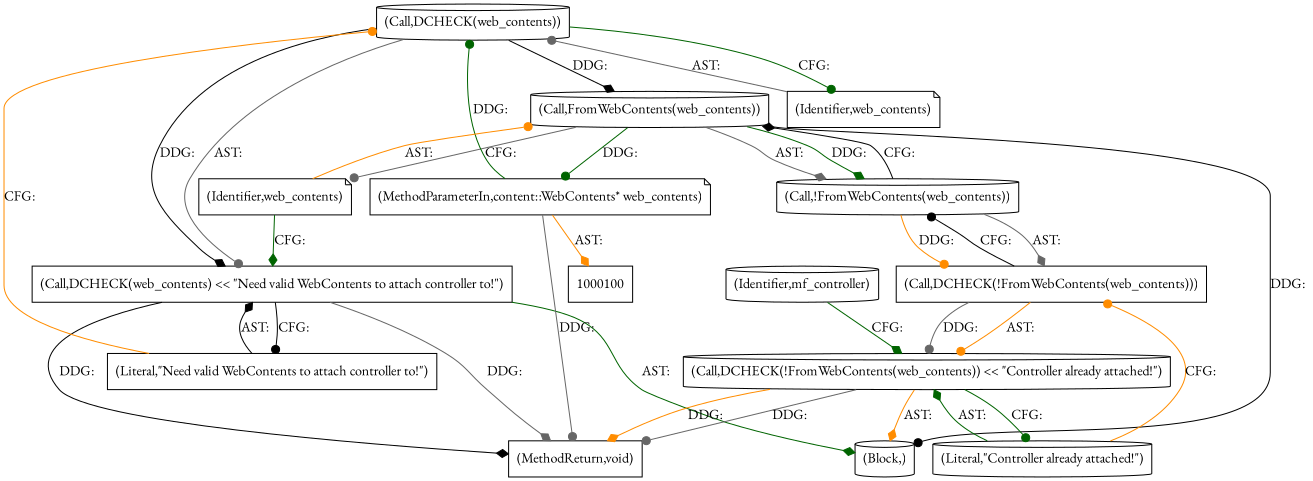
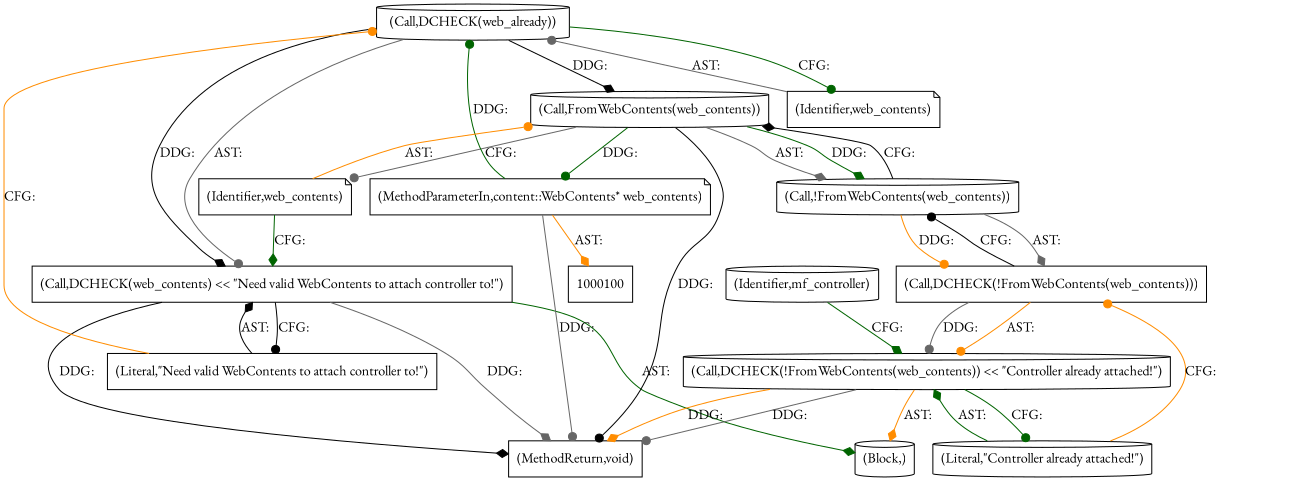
  digraph {
    fontname="EB Garamond"
    node [fontname="EB Garamond" shape=cylinder]
    edge [arrowhead=dot color=gray40 fontname="EB Garamond"]
-   n1 [label="(Call,DCHECK(web_contents))"]
+   n1 [label="(Call,DCHECK(web_already))"]
    n2 [label="(Call,DCHECK(web_contents) << \"Need valid WebContents to attach controller to!\")" shape=box]
    n3 [label="(Call,FromWebContents(web_contents))"]
    n4 [label="(Identifier,web_contents)" shape=note]
    n5 [label="(MethodReturn,void)" shape=box]
    n6 [label="(Literal,\"Need valid WebContents to attach controller to!\")" shape=box]
    n7 [label="(Block,)"]
    n8 [label="(MethodParameterIn,content::WebContents* web_contents)" shape=note]
    n9 [label="(Call,!FromWebContents(web_contents))"]
    n10 [label="(Identifier,web_contents)" shape=note]
    1000100 [shape=box]
    n12 [label="(Call,DCHECK(!FromWebContents(web_contents)))" shape=box]
    n13 [label="(Call,DCHECK(!FromWebContents(web_contents)) << \"Controller already attached!\")"]
    n14 [label="(Literal,\"Controller already attached!\")"]
    n15 [label="(Identifier,mf_controller)"]
    n1 -> n2 [label="AST: "]
    n1 -> n2 [arrowhead=diamond color=black label="DDG: "]
    n1 -> n3 [arrowhead=diamond color=black label="DDG: "]
    n1 -> n4 [color=darkgreen label="CFG: "]
    n2 -> n5 [arrowhead=diamond color=black label="DDG: "]
    n2 -> n5 [arrowhead=diamond label="DDG: "]
    n2 -> n6 [color=black label="CFG: "]
    n2 -> n7 [arrowhead=diamond color=darkgreen label="AST: "]
-   n3 -> n7 [color=black label="DDG: "]
+   n3 -> n5 [color=black label="DDG: "]
    n3 -> n8 [color=darkgreen label="DDG: "]
    n3 -> n9 [arrowhead=diamond label="AST: "]
    n3 -> n9 [arrowhead=diamond color=darkgreen label="DDG: "]
    n3 -> n10 [label="CFG: "]
    n4 -> n1 [label="AST: "]
    n6 -> n1 [color=darkorange label="CFG: "]
    n6 -> n2 [arrowhead=diamond color=black label="AST: "]
    n8 -> n1 [color=darkgreen label="DDG: "]
    n8 -> n5 [label="DDG: "]
    n8 -> 1000100 [arrowhead=diamond color=darkorange label="AST: "]
    n9 -> n3 [arrowhead=diamond color=black label="CFG: "]
    n9 -> n12 [arrowhead=diamond label="AST: "]
    n9 -> n12 [color=darkorange label="DDG: "]
    n10 -> n2 [arrowhead=diamond color=darkgreen label="CFG: "]
    n10 -> n3 [color=darkorange label="AST: "]
    n12 -> n9 [color=black label="CFG: "]
    n12 -> n13 [color=darkorange label="AST: "]
    n12 -> n13 [label="DDG: "]
    n13 -> n5 [label="DDG: "]
    n13 -> n5 [arrowhead=diamond color=darkorange label="DDG: "]
    n13 -> n7 [arrowhead=diamond color=darkorange label="AST: "]
    n13 -> n14 [color=darkgreen label="CFG: "]
    n14 -> n12 [color=darkorange label="CFG: "]
    n14 -> n13 [arrowhead=diamond color=darkgreen label="AST: "]
    n15 -> n13 [arrowhead=diamond color=darkgreen label="CFG: "]
  }
